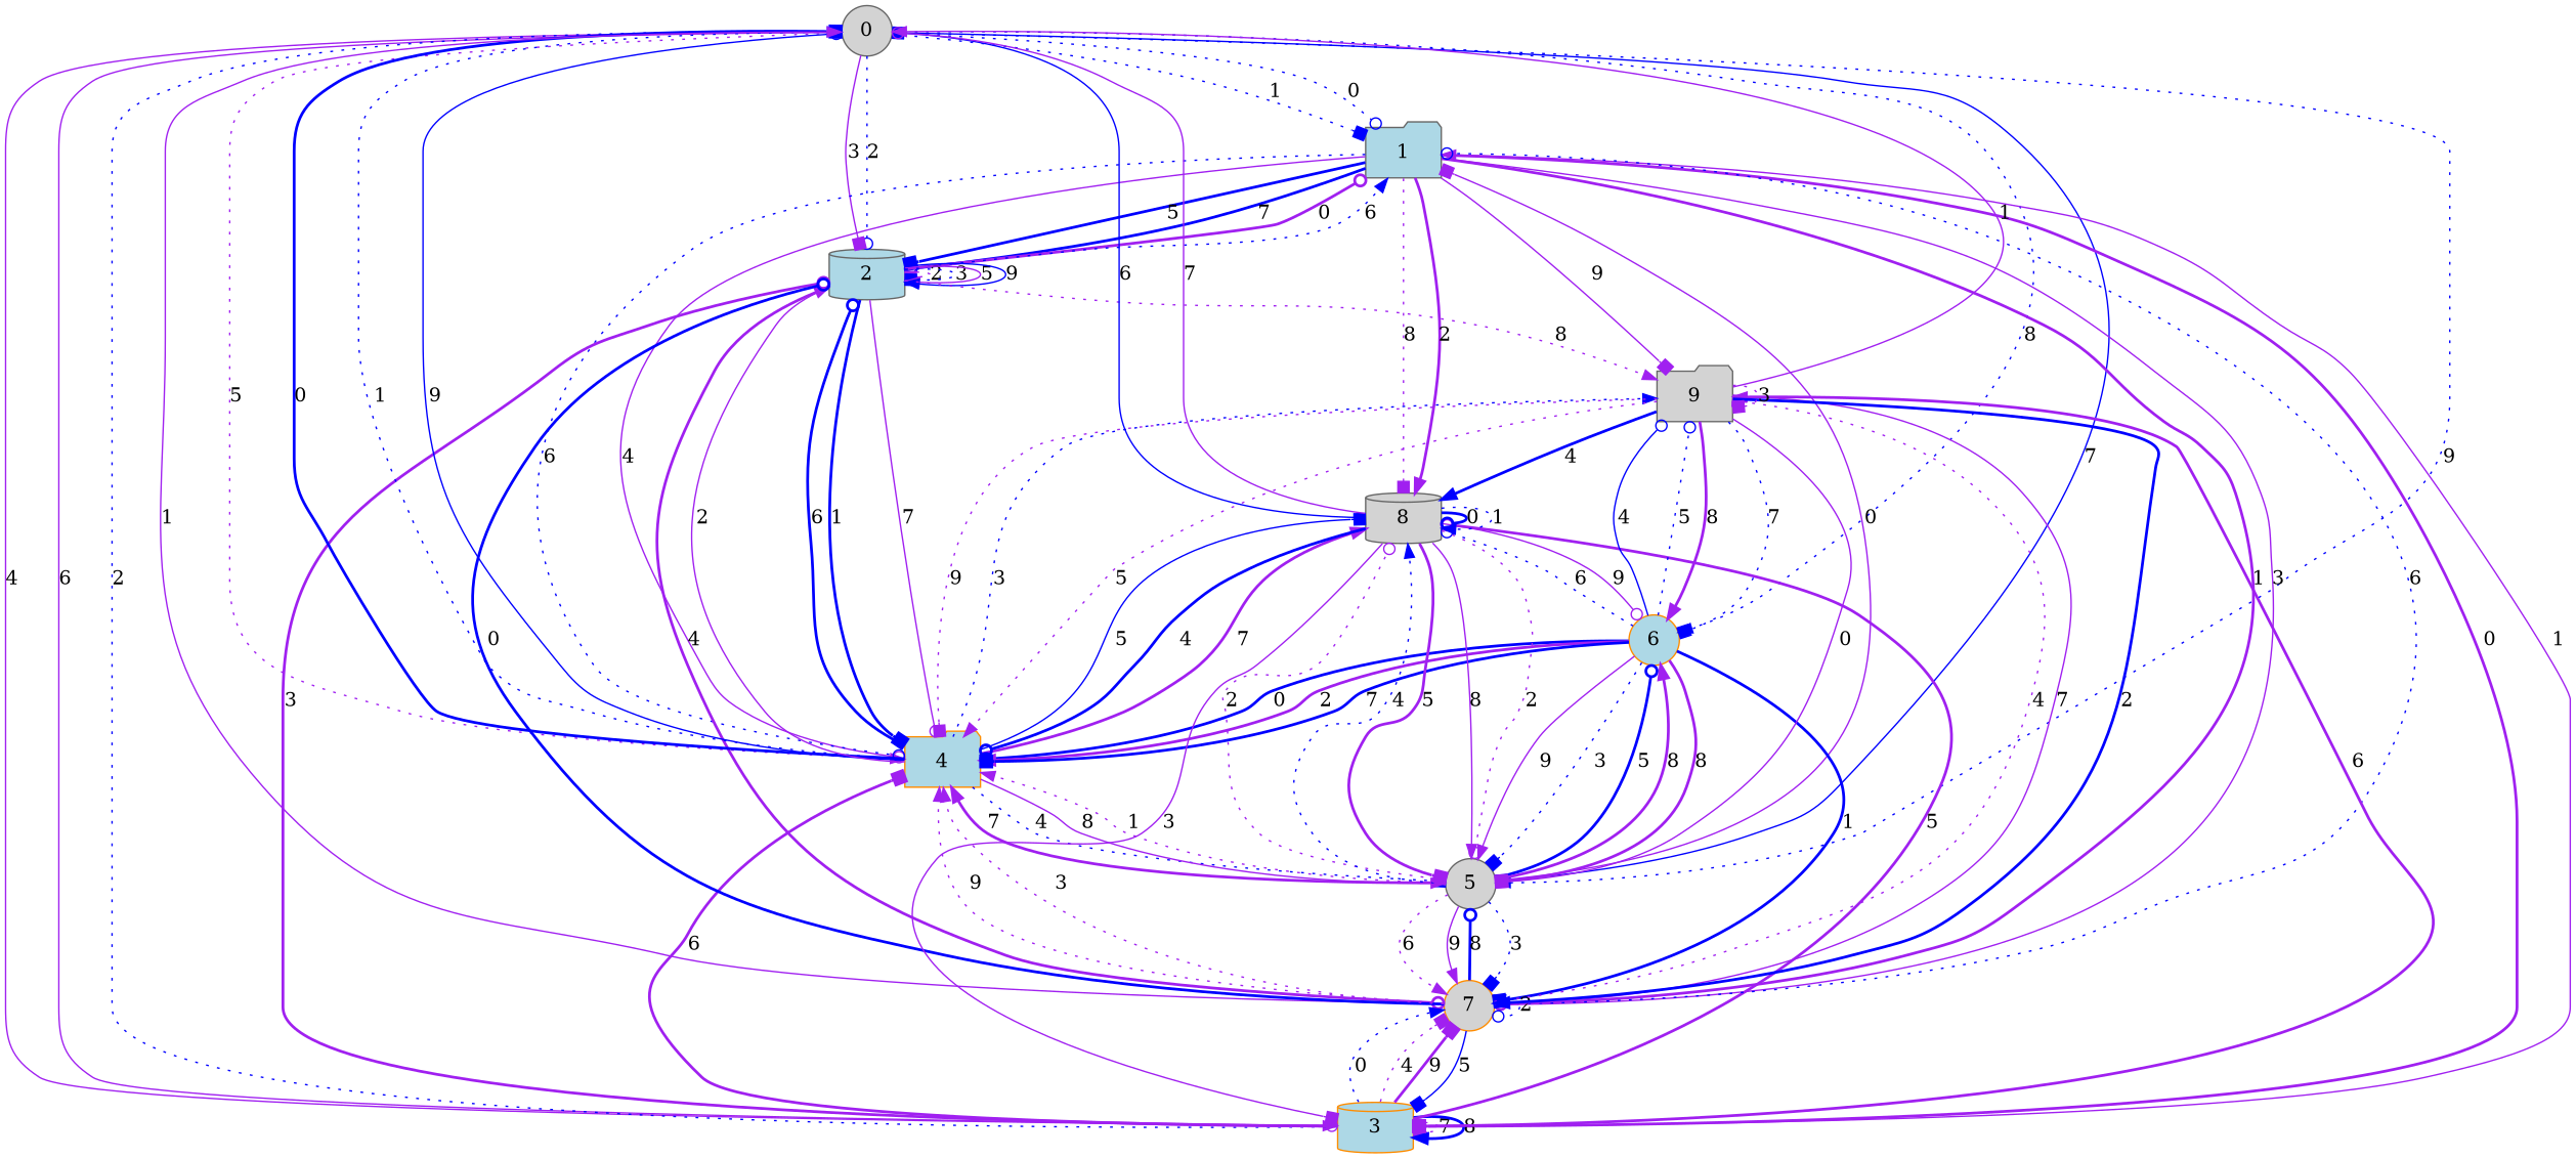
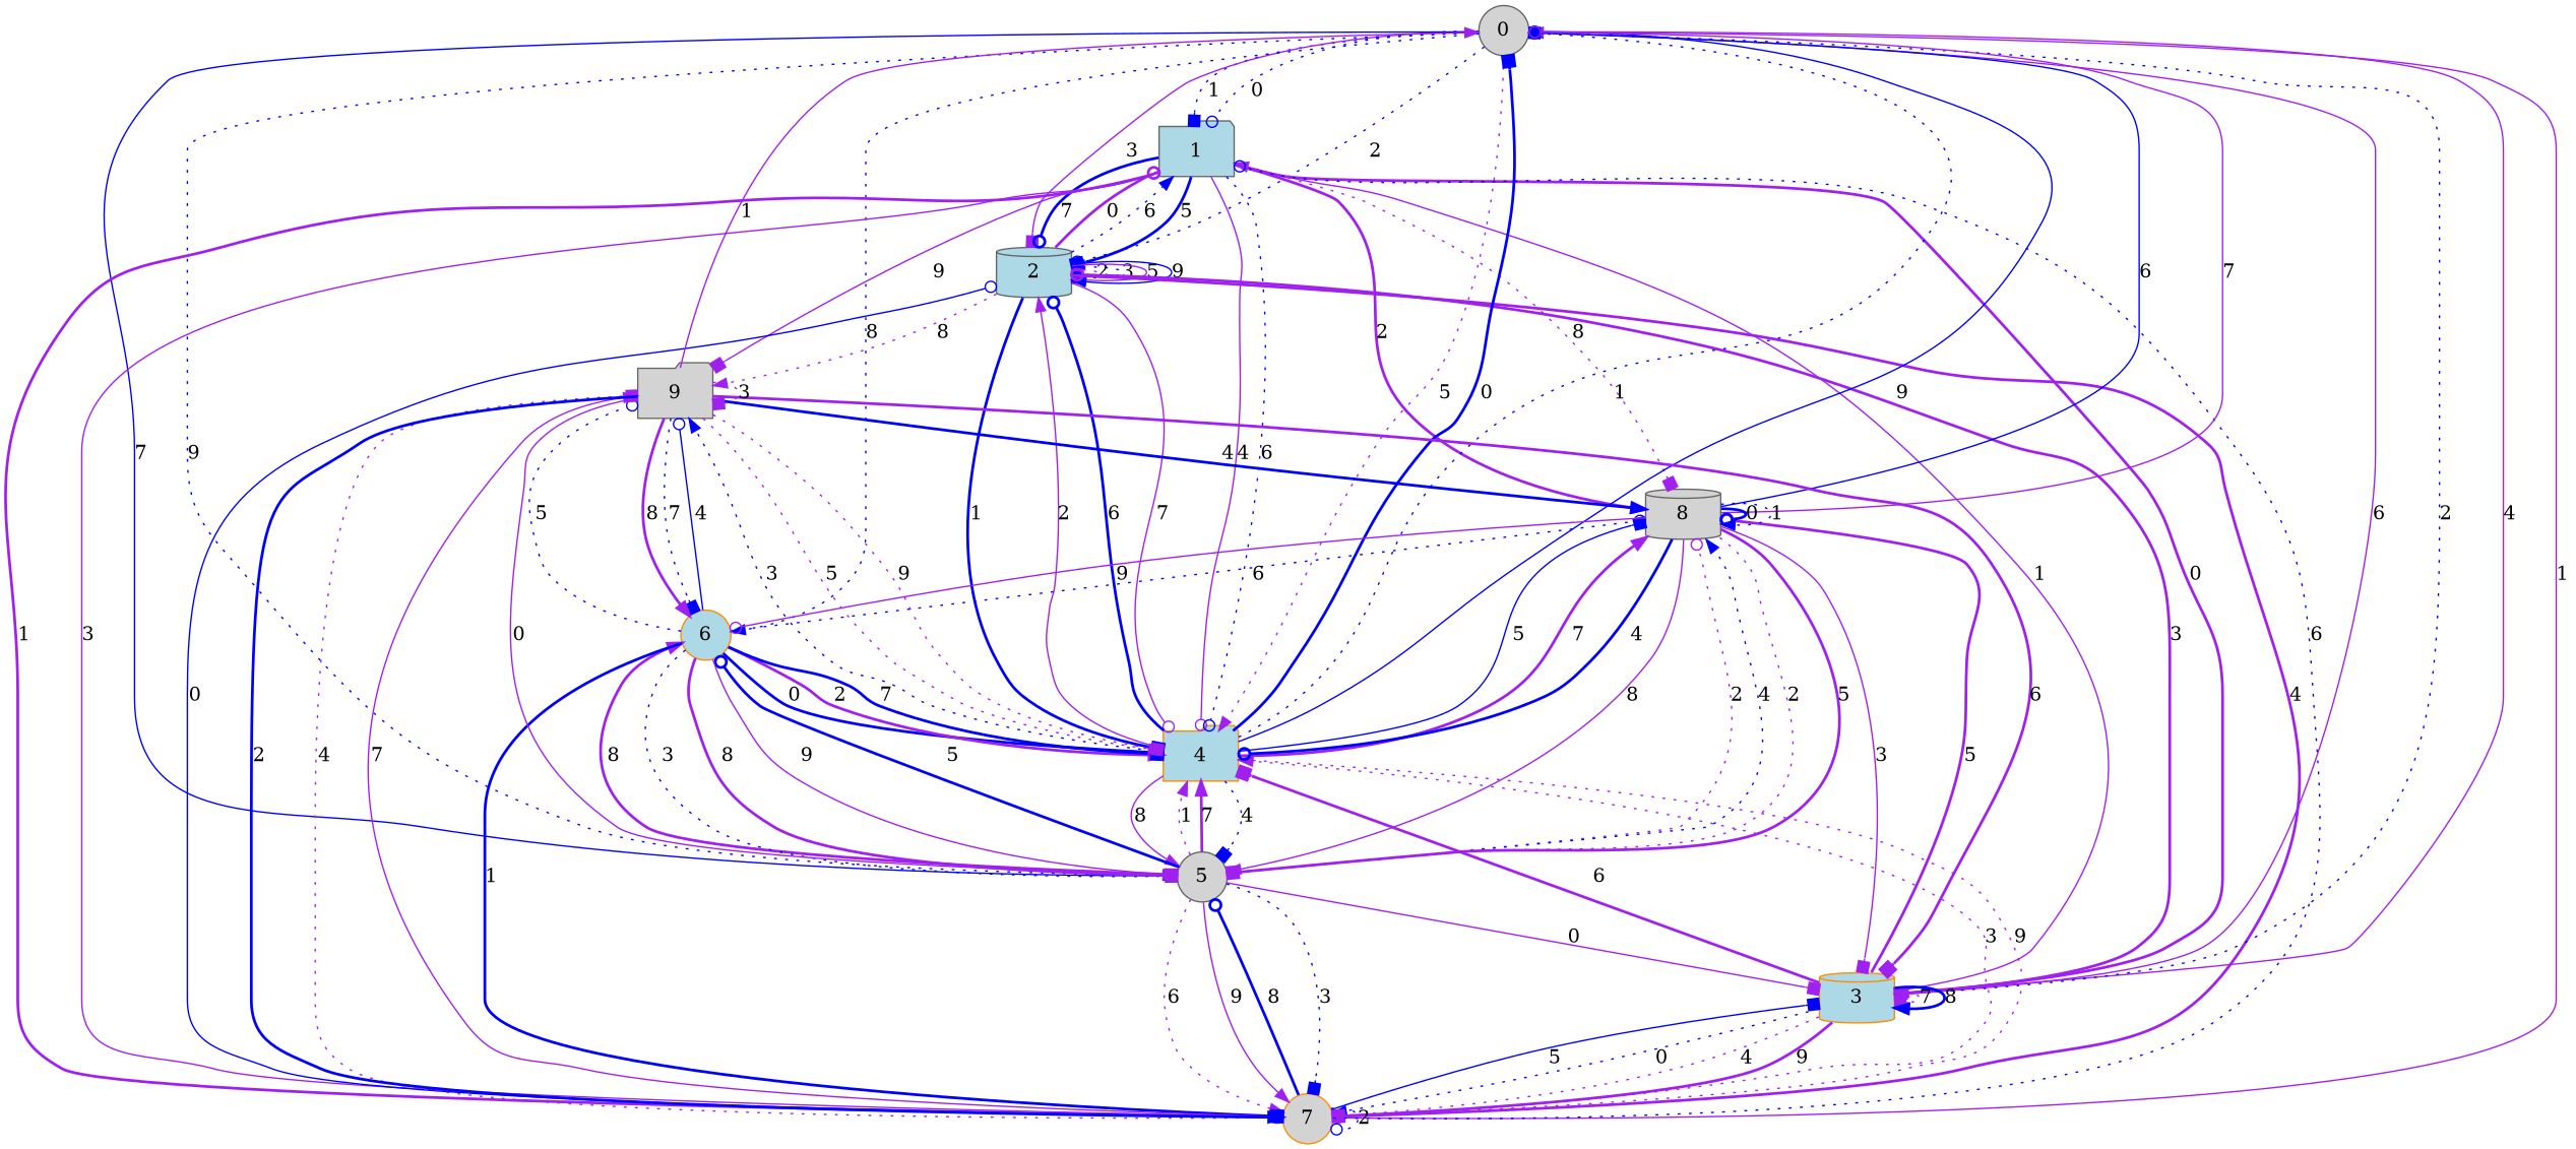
  digraph {
    node [color=gray40 fillcolor=lightgrey shape=circle style=filled]
    edge [arrowhead=normal color=purple style=dotted]
    n1 [label=0]
    n2 [fillcolor=lightblue label=1 shape=folder]
    n3 [fillcolor=lightblue label=2 shape=cylinder]
    n4 [color=darkorange fillcolor=lightblue label=3 shape=cylinder]
    n5 [color=darkorange fillcolor=lightblue label=4 shape=folder]
    n6 [label=5]
    n7 [color=darkorange fillcolor=lightblue label=6]
    n8 [color=darkorange label=7]
    n9 [label=8 shape=cylinder]
    n10 [label=9 shape=folder]
    n1 -> n2 [arrowhead=odot color=blue label=0]
    n1 -> n2 [arrowhead=box color=blue label=1]
    n1 -> n3 [arrowhead=odot color=blue label=2]
    n1 -> n3 [arrowhead=box label=3 style=solid]
    n1 -> n4 [label=4 style=solid]
    n1 -> n4 [arrowhead=odot label=6 style=solid]
    n1 -> n5 [label=5]
    n1 -> n6 [arrowhead=box color=blue label=7 style=solid]
    n1 -> n6 [color=blue label=9]
    n1 -> n7 [color=blue label=8]
    n2 -> n3 [arrowhead=box color=blue label=5 style=bold]
    n2 -> n3 [arrowhead=odot color=blue label=7 style=bold]
    n2 -> n4 [arrowhead=box label=0 style=bold]
    n2 -> n5 [arrowhead=odot label=4 style=solid]
    n2 -> n5 [arrowhead=odot color=blue label=6]
    n2 -> n8 [arrowhead=odot label=1 style=bold]
    n2 -> n8 [arrowhead=odot label=3 style=solid]
    n2 -> n9 [label=2 style=bold]
    n2 -> n9 [arrowhead=box label=8]
    n2 -> n10 [arrowhead=box label=9 style=solid]
    n3 -> n2 [arrowhead=odot label=0 style=bold]
    n3 -> n2 [color=blue label=6]
    n3 -> n3 [arrowhead=box label=2]
    n3 -> n3 [arrowhead=box color=blue label=3]
    n3 -> n3 [label=5 style=solid]
    n3 -> n3 [color=blue label=9 style=solid]
    n3 -> n5 [arrowhead=box color=blue label=1 style=bold]
    n3 -> n5 [arrowhead=odot label=7 style=solid]
    n3 -> n8 [arrowhead=odot label=4 style=bold]
    n3 -> n10 [label=8]
    n4 -> n1 [color=blue label=2]
    n4 -> n2 [label=1 style=solid]
    n4 -> n3 [arrowhead=odot label=3 style=bold]
    n4 -> n4 [arrowhead=box label=7]
    n4 -> n4 [color=blue label=8 style=bold]
    n4 -> n5 [arrowhead=box label=6 style=bold]
    n4 -> n8 [color=blue label=0]
    n4 -> n8 [arrowhead=box label=4]
    n4 -> n8 [arrowhead=box label=9 style=bold]
    n4 -> n9 [arrowhead=odot label=5 style=bold]
    n5 -> n1 [arrowhead=box color=blue label=0 style=bold]
    n5 -> n1 [arrowhead=odot color=blue label=1]
    n5 -> n1 [arrowhead=odot color=blue label=9 style=solid]
    n5 -> n3 [label=2 style=solid]
    n5 -> n3 [arrowhead=odot color=blue label=6 style=bold]
    n5 -> n6 [arrowhead=box color=blue label=4]
    n5 -> n6 [label=8 style=solid]
    n5 -> n9 [arrowhead=box color=blue label=5 style=solid]
    n5 -> n9 [label=7 style=bold]
    n5 -> n10 [color=blue label=3]
-   n6 -> n2 [arrowhead=box label=0 style=solid]
+   n6 -> n4 [arrowhead=box label=0 style=solid]
    n6 -> n5 [label=1]
    n6 -> n5 [label=7 style=bold]
    n6 -> n7 [arrowhead=odot color=blue label=5 style=bold]
    n6 -> n7 [label=8 style=bold]
    n6 -> n8 [arrowhead=box color=blue label=3]
    n6 -> n8 [label=6]
    n6 -> n8 [label=9 style=solid]
    n6 -> n9 [arrowhead=odot label=2]
    n6 -> n9 [color=blue label=4]
    n7 -> n5 [arrowhead=odot color=blue label=0 style=bold]
    n7 -> n5 [label=2 style=bold]
    n7 -> n5 [arrowhead=box color=blue label=7 style=bold]
    n7 -> n6 [arrowhead=box color=blue label=3]
    n7 -> n6 [arrowhead=box label=8 style=bold]
    n7 -> n6 [label=9 style=solid]
    n7 -> n8 [arrowhead=box color=blue label=1 style=bold]
    n7 -> n9 [arrowhead=odot color=blue label=6]
    n7 -> n10 [arrowhead=odot color=blue label=4 style=solid]
    n7 -> n10 [arrowhead=odot color=blue label=5]
    n8 -> n1 [label=1 style=solid]
    n8 -> n2 [arrowhead=odot color=blue label=6]
-   n8 -> n3 [arrowhead=odot color=blue label=0 style=bold]
+   n8 -> n3 [arrowhead=odot color=blue label=0 style=solid]
    n8 -> n4 [arrowhead=box color=blue label=5 style=solid]
    n8 -> n5 [label=3]
    n8 -> n5 [label=9]
    n8 -> n6 [arrowhead=odot color=blue label=8 style=bold]
    n8 -> n8 [arrowhead=odot color=blue label=2]
    n8 -> n10 [arrowhead=box label=4]
    n8 -> n10 [label=7 style=solid]
    n9 -> n1 [arrowhead=box color=blue label=6 style=solid]
    n9 -> n1 [arrowhead=odot label=7 style=solid]
    n9 -> n4 [arrowhead=box label=3 style=solid]
    n9 -> n5 [arrowhead=odot color=blue label=4 style=bold]
    n9 -> n6 [arrowhead=odot label=2]
    n9 -> n6 [arrowhead=box label=5 style=bold]
    n9 -> n6 [label=8 style=solid]
    n9 -> n7 [arrowhead=odot label=9 style=solid]
    n9 -> n9 [arrowhead=odot color=blue label=0 style=bold]
    n9 -> n9 [color=blue label=1]
    n10 -> n1 [label=1 style=solid]
    n10 -> n4 [arrowhead=box label=6 style=bold]
    n10 -> n5 [label=5]
    n10 -> n5 [arrowhead=box label=9]
    n10 -> n6 [arrowhead=box label=0 style=solid]
    n10 -> n7 [arrowhead=box color=blue label=7]
    n10 -> n7 [label=8 style=bold]
    n10 -> n8 [color=blue label=2 style=bold]
    n10 -> n9 [color=blue label=4 style=bold]
    n10 -> n10 [arrowhead=box label=3]
  }
